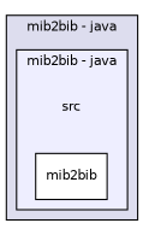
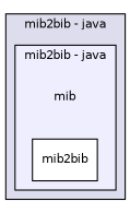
  digraph {
    compound=true
    rankdir=LR
    node [fontname=Helvetica fontsize=10]
-   n1 [label=src shape=plaintext]
+   n1 [label=mib shape=plaintext]
    n2 [color=black fillcolor=white label=mib2bib shape=box style=filled]
    subgraph cluster_1 {
      bgcolor="#ddddee"
      fontname=Helvetica
      fontsize=10
      label="mib2bib - java"
      pencolor=black
      subgraph cluster_2 {
        bgcolor="#eeeeff"
        fontname=Helvetica
        fontsize=10
        pencolor=black
        n1
        n2
      }
    }
  }
